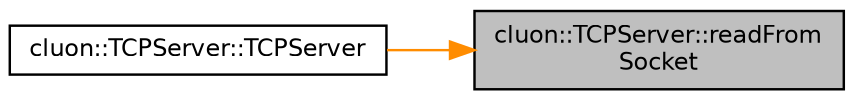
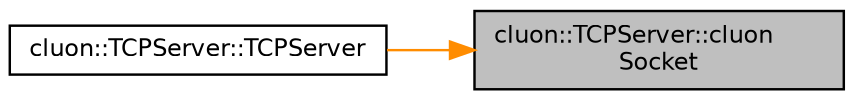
  digraph {
    rankdir=RL
    node [color=black fontname=Helvetica fontsize=10 shape=record style=filled]
-   n1 [fillcolor=grey75 fontcolor=black height=0.2 label="cluon::TCPServer::readFrom\lSocket" width=0.4]
+   n1 [fillcolor=grey75 fontcolor=black height=0.2 label="cluon::TCPServer::cluon\lSocket" width=0.4]
    n2 [fillcolor=white height=0.2 label="cluon::TCPServer::TCPServer" width=0.4]
    n1 -> n2 [color=darkorange dir=back fontname=Helvetica fontsize=10 labelfontname=Helvetica labelfontsize=10 style=solid]
  }
